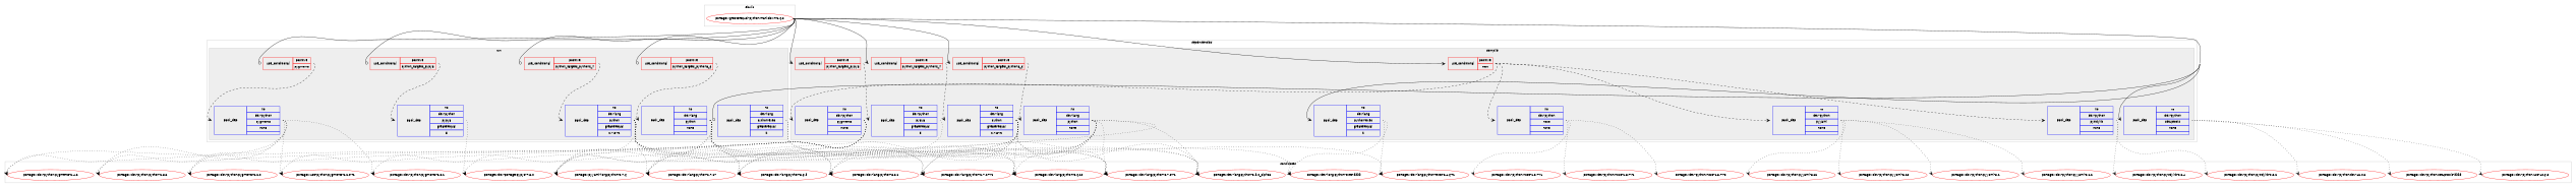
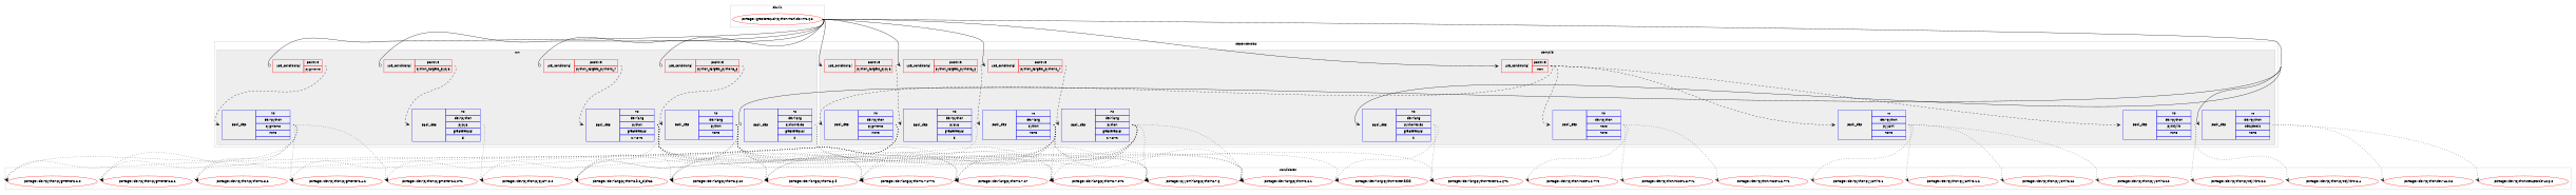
  digraph {
    compound=true
    concentrate=true
    fontname=Helvetica
    fontsize=10
    newrank=true
    rankdir=TB
    ranksep=1.5
    node [color=red fontname=Helvetica fontsize=10]
    edge [arrowhead=vee headport=w style=dotted tailport=e weight=100]
    n1 [label="portage://greaterequal-python/markdown-2.6.8" width=4]
    n2 [color=blue label=<<TABLE BORDER="0" CELLBORDER="1" CELLSPACING="0" CELLPADDING="4" WIDTH="220"><TR><TD ROWSPAN="6" CELLPADDING="30">pack_dep</TD></TR><TR><TD WIDTH="110">no</TD></TR><TR><TD>dev-python</TD></TR><TR><TD>pypy3</TD></TR><TR><TD>greaterequal</TD></TR><TR><TD>5</TD></TR></TABLE>> shape=none]
    n3 [label=<<TABLE BORDER="0" CELLBORDER="1" CELLSPACING="0" CELLPADDING="4"><TR><TD ROWSPAN="3" CELLPADDING="10">use_conditional</TD></TR><TR><TD>positive</TD></TR><TR><TD>python_targets_pypy3</TD></TR></TABLE>> shape=none]
    n4 [color=blue label=<<TABLE BORDER="0" CELLBORDER="1" CELLSPACING="0" CELLPADDING="4" WIDTH="220"><TR><TD ROWSPAN="6" CELLPADDING="30">pack_dep</TD></TR><TR><TD WIDTH="110">no</TD></TR><TR><TD>dev-lang</TD></TR><TR><TD>python</TD></TR><TR><TD>greaterequal</TD></TR><TR><TD>2.7.5-r2</TD></TR></TABLE>> shape=none]
    n5 [label=<<TABLE BORDER="0" CELLBORDER="1" CELLSPACING="0" CELLPADDING="4"><TR><TD ROWSPAN="3" CELLPADDING="10">use_conditional</TD></TR><TR><TD>positive</TD></TR><TR><TD>python_targets_python2_7</TD></TR></TABLE>> shape=none]
    n6 [color=blue label=<<TABLE BORDER="0" CELLBORDER="1" CELLSPACING="0" CELLPADDING="4" WIDTH="220"><TR><TD ROWSPAN="6" CELLPADDING="30">pack_dep</TD></TR><TR><TD WIDTH="110">no</TD></TR><TR><TD>dev-lang</TD></TR><TR><TD>python</TD></TR><TR><TD>none</TD></TR><TR><TD></TD></TR></TABLE>> shape=none]
    n7 [label=<<TABLE BORDER="0" CELLBORDER="1" CELLSPACING="0" CELLPADDING="4"><TR><TD ROWSPAN="3" CELLPADDING="10">use_conditional</TD></TR><TR><TD>positive</TD></TR><TR><TD>python_targets_python3_6</TD></TR></TABLE>> shape=none]
    n8 [color=blue label=<<TABLE BORDER="0" CELLBORDER="1" CELLSPACING="0" CELLPADDING="4" WIDTH="220"><TR><TD ROWSPAN="6" CELLPADDING="30">pack_dep</TD></TR><TR><TD WIDTH="110">no</TD></TR><TR><TD>dev-python</TD></TR><TR><TD>nose</TD></TR><TR><TD>none</TD></TR><TR><TD></TD></TR></TABLE>> shape=none]
    n9 [color=blue label=<<TABLE BORDER="0" CELLBORDER="1" CELLSPACING="0" CELLPADDING="4" WIDTH="220"><TR><TD ROWSPAN="6" CELLPADDING="30">pack_dep</TD></TR><TR><TD WIDTH="110">no</TD></TR><TR><TD>dev-python</TD></TR><TR><TD>pyyaml</TD></TR><TR><TD>none</TD></TR><TR><TD></TD></TR></TABLE>> shape=none]
    n10 [color=blue label=<<TABLE BORDER="0" CELLBORDER="1" CELLSPACING="0" CELLPADDING="4" WIDTH="220"><TR><TD ROWSPAN="6" CELLPADDING="30">pack_dep</TD></TR><TR><TD WIDTH="110">no</TD></TR><TR><TD>dev-python</TD></TR><TR><TD>pygments</TD></TR><TR><TD>none</TD></TR><TR><TD></TD></TR></TABLE>> shape=none]
    n11 [color=blue label=<<TABLE BORDER="0" CELLBORDER="1" CELLSPACING="0" CELLPADDING="4" WIDTH="220"><TR><TD ROWSPAN="6" CELLPADDING="30">pack_dep</TD></TR><TR><TD WIDTH="110">no</TD></TR><TR><TD>dev-python</TD></TR><TR><TD>pytidylib</TD></TR><TR><TD>none</TD></TR><TR><TD></TD></TR></TABLE>> shape=none]
    n12 [label=<<TABLE BORDER="0" CELLBORDER="1" CELLSPACING="0" CELLPADDING="4"><TR><TD ROWSPAN="3" CELLPADDING="10">use_conditional</TD></TR><TR><TD>positive</TD></TR><TR><TD>test</TD></TR></TABLE>> shape=none]
    n13 [color=blue label=<<TABLE BORDER="0" CELLBORDER="1" CELLSPACING="0" CELLPADDING="4" WIDTH="220"><TR><TD ROWSPAN="6" CELLPADDING="30">pack_dep</TD></TR><TR><TD WIDTH="110">no</TD></TR><TR><TD>dev-lang</TD></TR><TR><TD>python-exec</TD></TR><TR><TD>greaterequal</TD></TR><TR><TD>2</TD></TR></TABLE>> shape=none]
    n14 [color=blue label=<<TABLE BORDER="0" CELLBORDER="1" CELLSPACING="0" CELLPADDING="4" WIDTH="220"><TR><TD ROWSPAN="6" CELLPADDING="30">pack_dep</TD></TR><TR><TD WIDTH="110">no</TD></TR><TR><TD>dev-python</TD></TR><TR><TD>setuptools</TD></TR><TR><TD>none</TD></TR><TR><TD></TD></TR></TABLE>> shape=none]
    n15 [color=blue label=<<TABLE BORDER="0" CELLBORDER="1" CELLSPACING="0" CELLPADDING="4" WIDTH="220"><TR><TD ROWSPAN="6" CELLPADDING="30">pack_dep</TD></TR><TR><TD WIDTH="110">no</TD></TR><TR><TD>dev-python</TD></TR><TR><TD>pygments</TD></TR><TR><TD>none</TD></TR><TR><TD></TD></TR></TABLE>> shape=none]
    n16 [label=<<TABLE BORDER="0" CELLBORDER="1" CELLSPACING="0" CELLPADDING="4"><TR><TD ROWSPAN="3" CELLPADDING="10">use_conditional</TD></TR><TR><TD>positive</TD></TR><TR><TD>pygments</TD></TR></TABLE>> shape=none]
    n17 [color=blue label=<<TABLE BORDER="0" CELLBORDER="1" CELLSPACING="0" CELLPADDING="4" WIDTH="220"><TR><TD ROWSPAN="6" CELLPADDING="30">pack_dep</TD></TR><TR><TD WIDTH="110">no</TD></TR><TR><TD>dev-python</TD></TR><TR><TD>pypy3</TD></TR><TR><TD>greaterequal</TD></TR><TR><TD>5</TD></TR></TABLE>> shape=none]
    n18 [label=<<TABLE BORDER="0" CELLBORDER="1" CELLSPACING="0" CELLPADDING="4"><TR><TD ROWSPAN="3" CELLPADDING="10">use_conditional</TD></TR><TR><TD>positive</TD></TR><TR><TD>python_targets_pypy3</TD></TR></TABLE>> shape=none]
    n19 [color=blue label=<<TABLE BORDER="0" CELLBORDER="1" CELLSPACING="0" CELLPADDING="4" WIDTH="220"><TR><TD ROWSPAN="6" CELLPADDING="30">pack_dep</TD></TR><TR><TD WIDTH="110">no</TD></TR><TR><TD>dev-lang</TD></TR><TR><TD>python</TD></TR><TR><TD>greaterequal</TD></TR><TR><TD>2.7.5-r2</TD></TR></TABLE>> shape=none]
    n20 [label=<<TABLE BORDER="0" CELLBORDER="1" CELLSPACING="0" CELLPADDING="4"><TR><TD ROWSPAN="3" CELLPADDING="10">use_conditional</TD></TR><TR><TD>positive</TD></TR><TR><TD>python_targets_python2_7</TD></TR></TABLE>> shape=none]
    n21 [color=blue label=<<TABLE BORDER="0" CELLBORDER="1" CELLSPACING="0" CELLPADDING="4" WIDTH="220"><TR><TD ROWSPAN="6" CELLPADDING="30">pack_dep</TD></TR><TR><TD WIDTH="110">no</TD></TR><TR><TD>dev-lang</TD></TR><TR><TD>python-exec</TD></TR><TR><TD>greaterequal</TD></TR><TR><TD>2</TD></TR></TABLE>> shape=none]
    n22 [color=blue label=<<TABLE BORDER="0" CELLBORDER="1" CELLSPACING="0" CELLPADDING="4" WIDTH="220"><TR><TD ROWSPAN="6" CELLPADDING="30">pack_dep</TD></TR><TR><TD WIDTH="110">no</TD></TR><TR><TD>dev-lang</TD></TR><TR><TD>python</TD></TR><TR><TD>none</TD></TR><TR><TD></TD></TR></TABLE>> shape=none]
    n23 [label=<<TABLE BORDER="0" CELLBORDER="1" CELLSPACING="0" CELLPADDING="4"><TR><TD ROWSPAN="3" CELLPADDING="10">use_conditional</TD></TR><TR><TD>positive</TD></TR><TR><TD>python_targets_python3_6</TD></TR></TABLE>> shape=none]
-   n24 [label="portage://dev-portage/pypy3-7.3.0" width=4]
+   n24 [label="portage://dev-python/pypy3-7.3.0" width=4]
    n25 [label="portage://dev-lang/python-3.9.0_alpha2" width=4]
    n26 [label="portage://dev-lang/python-3.8.1" width=4]
    n27 [label="portage://pyyaml-lang/python-3.7.6" width=4]
    n28 [label="portage://dev-lang/python-3.7.5-r1" width=4]
    n29 [label="portage://dev-lang/python-3.6.9" width=4]
    n30 [label="portage://dev-lang/python-3.6.10" width=4]
    n31 [label="portage://dev-lang/python-2.7.17-r1" width=4]
    n32 [label="portage://dev-lang/python-2.7.17" width=4]
    n33 [label="portage://dev-python/nose-1.3.7-r4" width=4]
    n34 [label="portage://dev-python/nose-1.3.7-r3" width=4]
    n35 [label="portage://dev-python/nose-1.3.7-r1" width=4]
    n36 [label="portage://dev-python/pyyaml-5.1.2" width=4]
    n37 [label="portage://dev-python/pyyaml-5.1" width=4]
    n38 [label="portage://dev-python/pyyaml-3.13" width=4]
    n39 [label="portage://dev-python/pyyaml-3.12" width=4]
    n40 [label="portage://dev-python/python-2.5.2" width=4]
    n41 [label="portage://dev-python/pygments-2.4.2" width=4]
    n42 [label="portage://dev-python/pygments-2.3.1" width=4]
-   n43 [label="portage://use-python/pygments-2.2.0-r1" width=4]
+   n43 [label="portage://dev-python/pygments-2.2.0-r1" width=4]
    n44 [label="portage://dev-python/pygments-2.2.0" width=4]
    n45 [label="portage://dev-python/pytidylib-0.3.2" width=4]
    n46 [label="portage://dev-python/pytidylib-0.2.4" width=4]
    n47 [label="portage://dev-lang/python-exec-9999" width=4]
    n48 [label="portage://dev-lang/python-exec-2.4.6-r1" width=4]
-   n49 [label="portage://dev-python/setuptools-9999" width=4]
    n50 [label="portage://dev-python/dev-42.0.2" width=4]
-   n51 [label="portage://dev-python/use-40.6.3" width=4]
+   n51 [label="portage://dev-python/setuptools-40.6.3" width=4]
    subgraph cluster_1 {
      color=gray
      label=<<i>ebuild</i>>
      rank=same
      n1
    }
    subgraph cluster_2 {
      color=gray
      label=<<i>dependencies</i>>
      subgraph cluster_3 {
        color=gray
        fillcolor="#eeeeee"
        label=<<i>compile</i>>
        style=filled
        subgraph sub_4 {
          color=gray
          fillcolor="#eeeeee"
          label=<<i>compile</i>>
          style=filled
          n3
          subgraph sub_5 {
            color=gray
            fillcolor="#eeeeee"
            label=<<i>compile</i>>
            style=filled
            n2
          }
        }
        subgraph sub_6 {
          color=gray
          fillcolor="#eeeeee"
          label=<<i>compile</i>>
          style=filled
          n5
          subgraph sub_7 {
            color=gray
            fillcolor="#eeeeee"
            label=<<i>compile</i>>
            style=filled
            n4
          }
        }
        subgraph sub_8 {
          color=gray
          fillcolor="#eeeeee"
          label=<<i>compile</i>>
          style=filled
          n7
          subgraph sub_9 {
            color=gray
            fillcolor="#eeeeee"
            label=<<i>compile</i>>
            style=filled
            n6
          }
        }
        subgraph sub_10 {
          color=gray
          fillcolor="#eeeeee"
          label=<<i>compile</i>>
          style=filled
          n12
          subgraph sub_11 {
            color=gray
            fillcolor="#eeeeee"
            label=<<i>compile</i>>
            style=filled
            n8
          }
          subgraph sub_12 {
            color=gray
            fillcolor="#eeeeee"
            label=<<i>compile</i>>
            style=filled
            n9
          }
          subgraph sub_13 {
            color=gray
            fillcolor="#eeeeee"
            label=<<i>compile</i>>
            style=filled
            n10
          }
          subgraph sub_14 {
            color=gray
            fillcolor="#eeeeee"
            label=<<i>compile</i>>
            style=filled
            n11
          }
        }
        subgraph sub_15 {
          color=gray
          fillcolor="#eeeeee"
          label=<<i>compile</i>>
          style=filled
          n13
        }
        subgraph sub_16 {
          color=gray
          fillcolor="#eeeeee"
          label=<<i>compile</i>>
          style=filled
          n14
        }
      }
      subgraph cluster_17 {
        color=gray
        fillcolor="#eeeeee"
        label=<<i>compile and run</i>>
        style=filled
      }
      subgraph cluster_18 {
        color=gray
        fillcolor="#eeeeee"
        label=<<i>run</i>>
        style=filled
        subgraph sub_19 {
          color=gray
          fillcolor="#eeeeee"
          label=<<i>run</i>>
          style=filled
          n16
          subgraph sub_20 {
            color=gray
            fillcolor="#eeeeee"
            label=<<i>run</i>>
            style=filled
            n15
          }
        }
        subgraph sub_21 {
          color=gray
          fillcolor="#eeeeee"
          label=<<i>run</i>>
          style=filled
          n18
          subgraph sub_22 {
            color=gray
            fillcolor="#eeeeee"
            label=<<i>run</i>>
            style=filled
            n17
          }
        }
        subgraph sub_23 {
          color=gray
          fillcolor="#eeeeee"
          label=<<i>run</i>>
          style=filled
          n20
          subgraph sub_24 {
            color=gray
            fillcolor="#eeeeee"
            label=<<i>run</i>>
            style=filled
            n19
          }
        }
        subgraph sub_25 {
          color=gray
          fillcolor="#eeeeee"
          label=<<i>run</i>>
          style=filled
          n21
        }
        subgraph sub_26 {
          color=gray
          fillcolor="#eeeeee"
          label=<<i>run</i>>
          style=filled
          n23
          subgraph sub_27 {
            color=gray
            fillcolor="#eeeeee"
            label=<<i>run</i>>
            style=filled
            n22
          }
        }
      }
    }
    subgraph cluster_28 {
      color=gray
      label=<<i>candidates</i>>
      rank=same
      subgraph sub_29 {
        color=black
        label=<<i>candidates</i>>
        nodesep=1
        rank=same
        n24
      }
      subgraph sub_30 {
        color=black
        label=<<i>candidates</i>>
        nodesep=1
        rank=same
        n25
        n26
        n27
        n28
        n29
        n30
        n31
        n32
      }
      subgraph sub_31 {
        color=black
        label=<<i>candidates</i>>
        nodesep=1
        rank=same
        n25
        n26
        n27
        n28
        n29
        n30
        n31
        n32
      }
      subgraph sub_32 {
        color=black
        label=<<i>candidates</i>>
        nodesep=1
        rank=same
        n25
        n26
        n27
        n28
        n29
        n30
        n31
        n32
      }
      subgraph sub_33 {
        color=black
        label=<<i>candidates</i>>
        nodesep=1
        rank=same
        n33
        n34
        n35
      }
      subgraph sub_34 {
        color=black
        label=<<i>candidates</i>>
        nodesep=1
        rank=same
        n36
        n37
        n38
        n39
      }
      subgraph sub_35 {
        color=black
        label=<<i>candidates</i>>
        nodesep=1
        rank=same
        n40
        n41
        n42
        n43
        n44
      }
      subgraph sub_36 {
        color=black
        label=<<i>candidates</i>>
        nodesep=1
        rank=same
        n45
        n46
      }
      subgraph sub_37 {
        color=black
        label=<<i>candidates</i>>
        nodesep=1
        rank=same
        n47
        n48
      }
      subgraph sub_38 {
        color=black
        label=<<i>candidates</i>>
        nodesep=1
        rank=same
-       n49
        n50
        n51
      }
      subgraph sub_39 {
        color=black
        label=<<i>candidates</i>>
        nodesep=1
        rank=same
        n40
        n41
        n42
        n43
        n44
      }
      subgraph sub_40 {
        color=black
        label=<<i>candidates</i>>
        nodesep=1
        rank=same
        n24
      }
      subgraph sub_41 {
        color=black
        label=<<i>candidates</i>>
        nodesep=1
        rank=same
        n25
        n26
        n27
        n28
        n29
        n30
        n31
        n32
      }
      subgraph sub_42 {
        color=black
        label=<<i>candidates</i>>
        nodesep=1
        rank=same
        n47
        n48
      }
    }
    n1 -> n3 [style=solid weight=20]
    n1 -> n5 [style=solid weight=20]
    n1 -> n7 [style=solid weight=20]
    n1 -> n12 [style=solid weight=20]
    n1 -> n13 [style=solid weight=20]
    n1 -> n14 [style=solid weight=20]
    n1 -> n16 [arrowhead=odot style=solid weight=20]
    n1 -> n18 [arrowhead=odot style=solid weight=20]
    n1 -> n20 [arrowhead=odot style=solid weight=20]
    n1 -> n21 [arrowhead=odot style=solid weight=20]
    n1 -> n23 [arrowhead=odot style=solid weight=20]
    n2 -> n24
    n3 -> n2 [style=dashed weight=20]
    n4 -> n25
    n4 -> n26
    n4 -> n27
    n4 -> n28
    n4 -> n29
    n4 -> n30
    n4 -> n31
    n4 -> n32
    n5 -> n4 [style=dashed weight=20]
    n6 -> n25
    n6 -> n26
    n6 -> n27
    n6 -> n28
    n6 -> n29
    n6 -> n30
    n6 -> n31
    n6 -> n32
    n7 -> n6 [style=dashed weight=20]
    n8 -> n33
    n8 -> n34
    n8 -> n35
    n9 -> n36
    n9 -> n37
    n9 -> n38
    n9 -> n39
    n10 -> n40
    n10 -> n41
    n10 -> n42
    n10 -> n43
    n10 -> n44
    n11 -> n45
    n11 -> n46
    n12 -> n8 [style=dashed weight=20]
    n12 -> n9 [style=dashed weight=20]
    n12 -> n10 [style=dashed weight=20]
    n12 -> n11 [style=dashed weight=20]
    n13 -> n47
    n13 -> n48
-   n14 -> n49
    n14 -> n50
    n14 -> n51
    n15 -> n40
    n15 -> n41
    n15 -> n42
    n15 -> n43
    n15 -> n44
    n16 -> n15 [style=dashed weight=20]
    n17 -> n24
    n18 -> n17 [style=dashed weight=20]
    n19 -> n25
    n19 -> n26
    n19 -> n27
    n19 -> n28
    n19 -> n29
    n19 -> n30
    n19 -> n31
    n19 -> n32
    n20 -> n19 [style=dashed weight=20]
    n21 -> n47
    n21 -> n48
    n22 -> n25
    n22 -> n26
    n22 -> n27
    n22 -> n28
    n22 -> n29
    n22 -> n30
    n22 -> n31
    n22 -> n32
    n23 -> n22 [style=dashed weight=20]
  }
